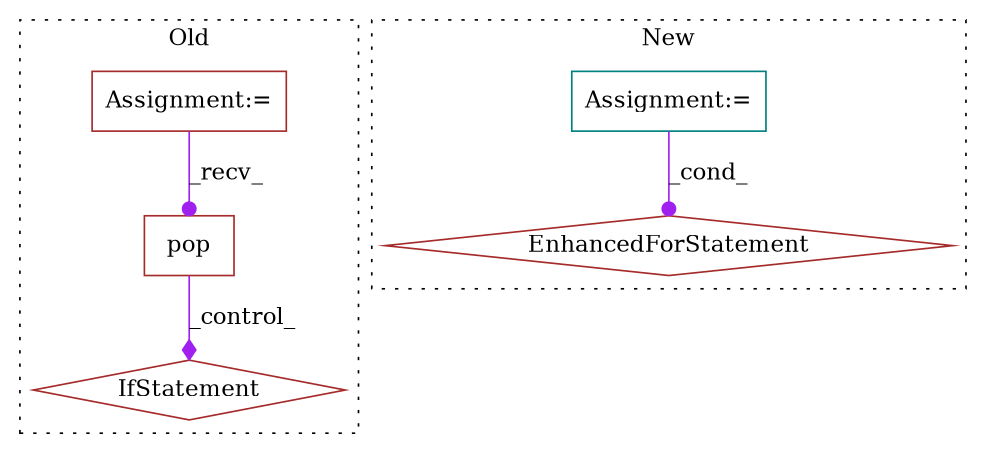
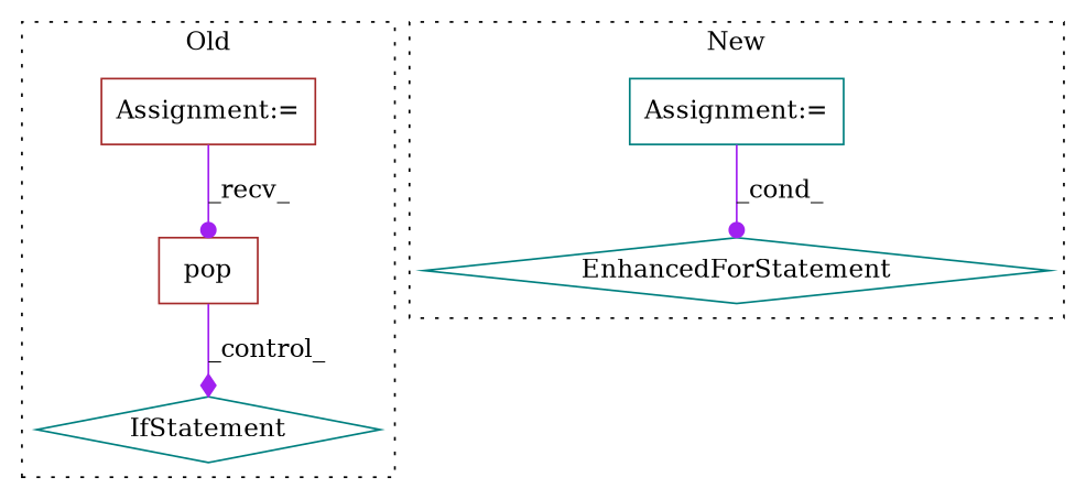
  digraph {
    node [a=7 color=brown l="63,2" s="2961,3069" shape=box]
    edge [arrowhead=dot color=purple]
    n1 [a=32 l=5 label=pop s=2320]
-   n2 [a=25 l="10,2" label=IfStatement s="2219,2244" shape=diamond]
+   n2 [a=25 color=teal l="10,2" label=IfStatement s="2219,2244" shape=diamond]
    n3 [l=1 label="Assignment:=" s=1871]
-   n4 [a=70 label=EnhancedForStatement shape=diamond]
+   n4 [a=70 color=teal label=EnhancedForStatement shape=diamond]
    n5 [color=teal label="Assignment:="]
    subgraph cluster_1 {
      label=Old
      style=dotted
      n1
      n2
      n3
    }
    subgraph cluster_2 {
      label=New
      style=dotted
      n4
      n5
    }
    n1 -> n2 [arrowhead=diamond label=_control_]
    n3 -> n1 [label=_recv_]
    n5 -> n4 [label=_cond_]
  }
